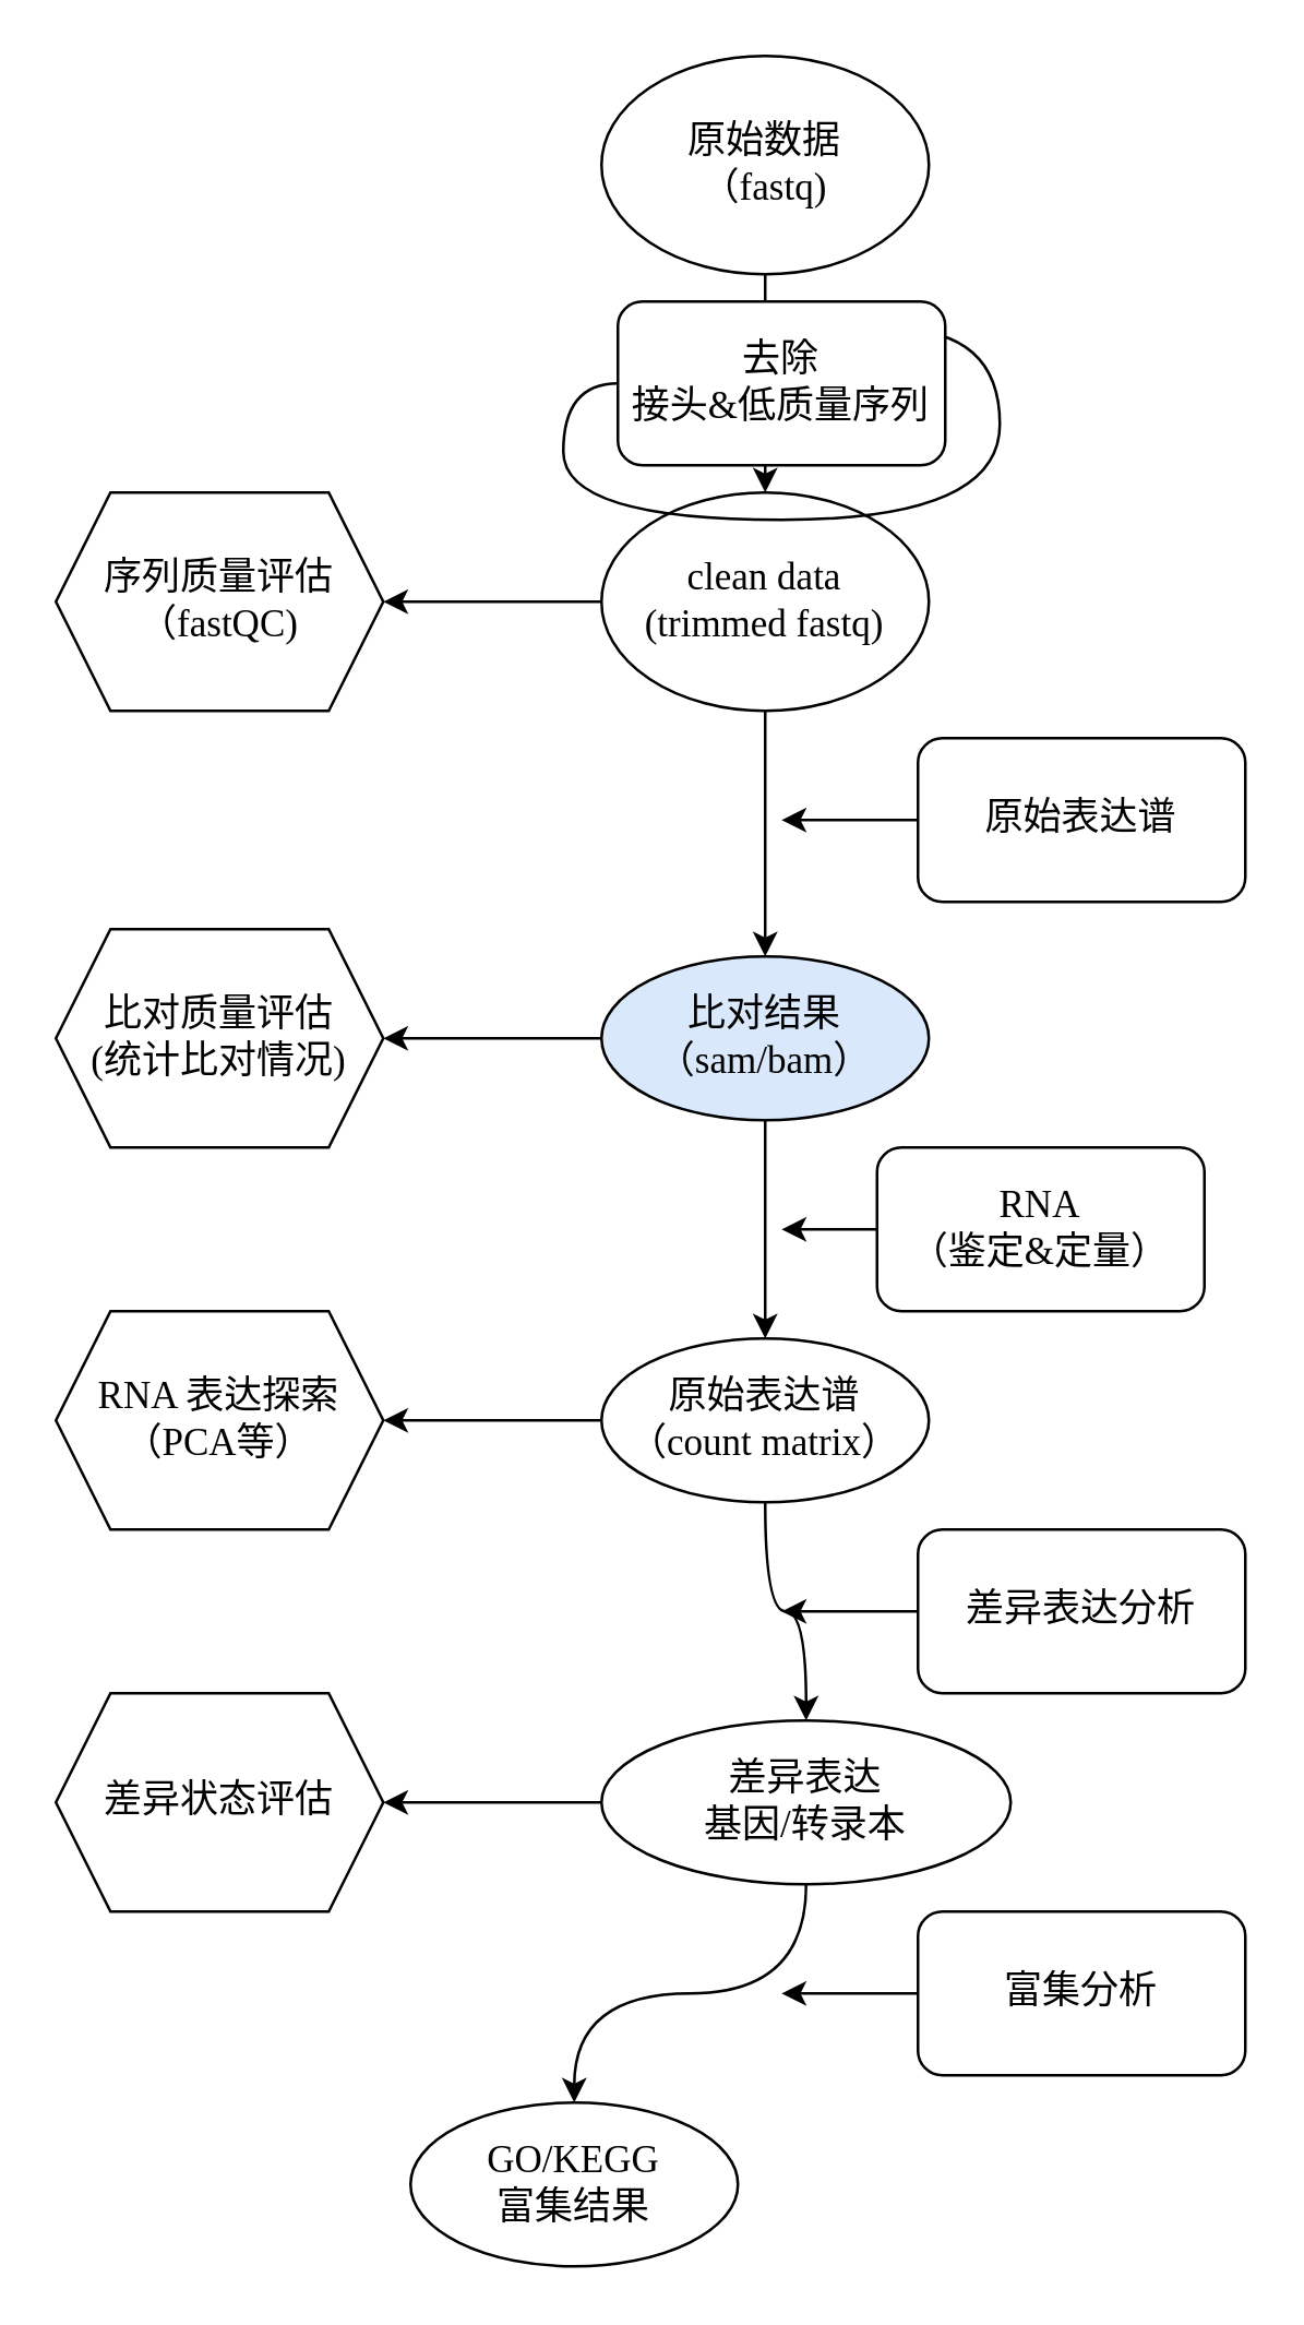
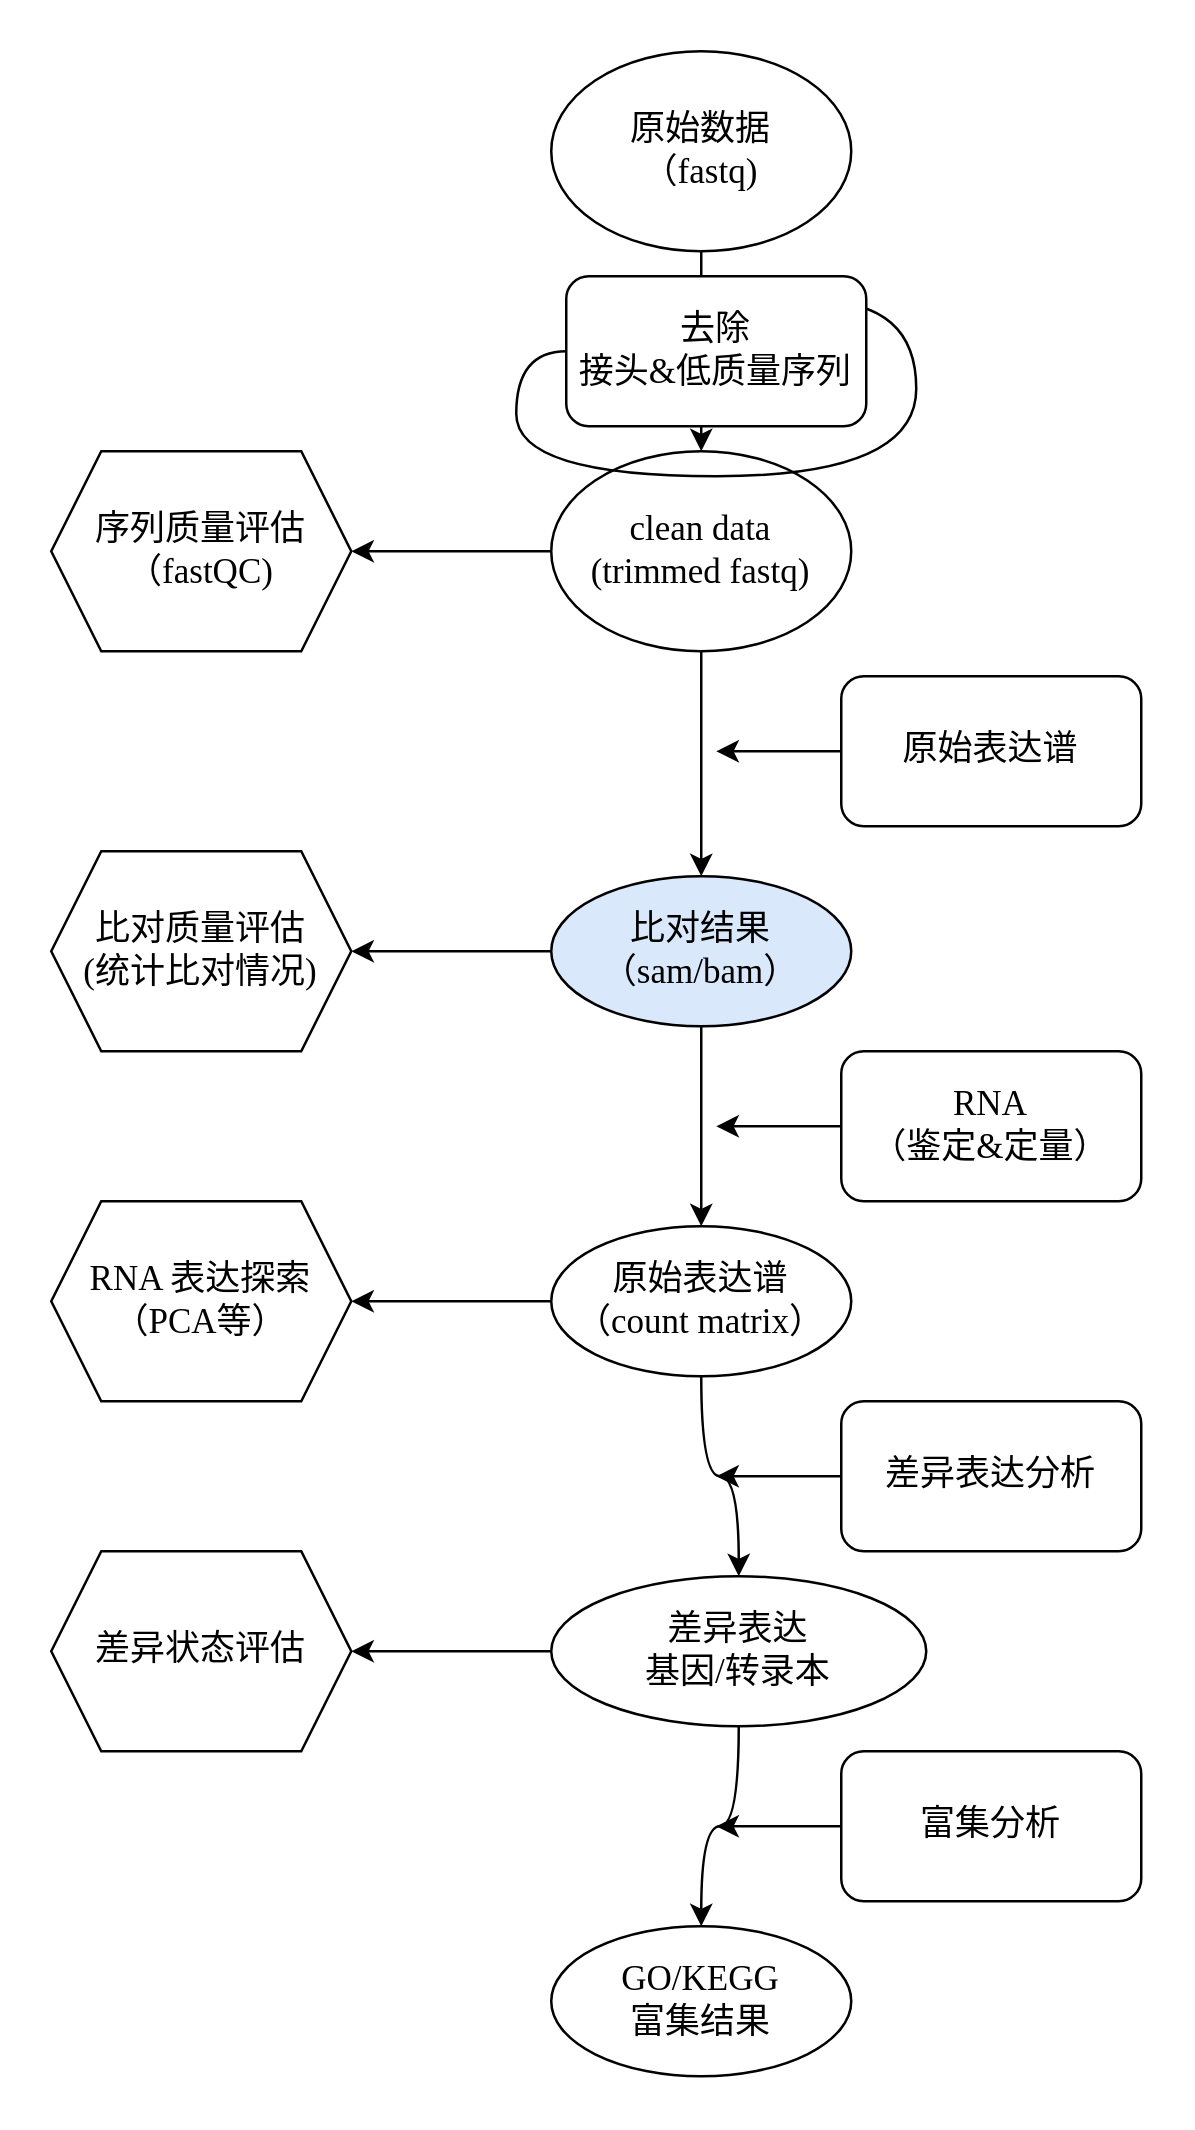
  <mxCell id="0" />
  <mxCell id="1" parent="0" />
  <mxCell id="2" value="" style="edgeStyle=orthogonalEdgeStyle;shape=connector;curved=1;rounded=0;jumpStyle=none;jumpSize=6;orthogonalLoop=1;jettySize=auto;html=1;labelBackgroundColor=default;fontFamily=Times New Roman;fontSize=14;fontColor=default;endArrow=classic;endSize=6;targetPerimeterSpacing=0;strokeColor=default;" parent="1" source="3" target="6" edge="1"><mxGeometry relative="1" as="geometry" /></mxCell>
  <mxCell id="3" value="原始数据&lt;br style=&quot;font-size: 14px;&quot;&gt;（fastq)" style="ellipse;whiteSpace=wrap;html=1;fontFamily=Times New Roman;fontSize=14;" parent="1" vertex="1"><mxGeometry x="220" y="20" width="120" height="80" as="geometry" /></mxCell>
  <mxCell id="4" value="" style="edgeStyle=orthogonalEdgeStyle;shape=connector;curved=1;rounded=0;jumpStyle=none;jumpSize=6;orthogonalLoop=1;jettySize=auto;html=1;labelBackgroundColor=default;fontFamily=Times New Roman;fontSize=14;fontColor=default;endArrow=classic;endSize=6;targetPerimeterSpacing=0;strokeColor=default;" parent="1" source="6" target="11" edge="1"><mxGeometry relative="1" as="geometry" /></mxCell>
  <mxCell id="5" value="" style="edgeStyle=orthogonalEdgeStyle;shape=connector;curved=1;rounded=0;jumpStyle=none;jumpSize=6;orthogonalLoop=1;jettySize=auto;html=1;labelBackgroundColor=default;fontFamily=Times New Roman;fontSize=14;fontColor=default;endArrow=classic;endSize=6;targetPerimeterSpacing=0;strokeColor=default;" parent="1" source="6" target="24" edge="1"><mxGeometry relative="1" as="geometry" /></mxCell>
  <mxCell id="6" value="clean data&lt;br style=&quot;font-size: 14px;&quot;&gt;(trimmed fastq)" style="ellipse;whiteSpace=wrap;html=1;align=center;verticalAlign=middle;textDirection=ltr;fontFamily=Times New Roman;fontSize=14;" parent="1" vertex="1"><mxGeometry x="220" y="180" width="120" height="80" as="geometry" /></mxCell>
  <mxCell id="7" style="edgeStyle=orthogonalEdgeStyle;shape=connector;curved=1;rounded=0;jumpStyle=none;jumpSize=6;orthogonalLoop=1;jettySize=auto;html=1;exitX=0;exitY=0.5;exitDx=0;exitDy=0;labelBackgroundColor=default;fontFamily=Times New Roman;fontSize=14;fontColor=default;endArrow=classic;endSize=6;targetPerimeterSpacing=0;strokeColor=default;" parent="1" source="8" edge="1"><mxGeometry relative="1" as="geometry"><mxPoint x="286" y="140" as="targetPoint" /></mxGeometry></mxCell>
  <mxCell id="8" value="去除&lt;br style=&quot;font-size: 14px;&quot;&gt;接头&amp;amp;低质量序列" style="rounded=1;whiteSpace=wrap;html=1;fontFamily=Times New Roman;fontSize=14;fontColor=default;" parent="1" vertex="1"><mxGeometry x="226" y="110" width="120" height="60" as="geometry" /></mxCell>
  <mxCell id="9" value="" style="edgeStyle=orthogonalEdgeStyle;shape=connector;curved=1;rounded=0;jumpStyle=none;jumpSize=6;orthogonalLoop=1;jettySize=auto;html=1;labelBackgroundColor=default;fontFamily=Times New Roman;fontSize=14;fontColor=default;endArrow=classic;endSize=6;targetPerimeterSpacing=0;strokeColor=default;" parent="1" source="11" target="16" edge="1"><mxGeometry relative="1" as="geometry" /></mxCell>
  <mxCell id="10" value="" style="edgeStyle=orthogonalEdgeStyle;shape=connector;curved=1;rounded=0;jumpStyle=none;jumpSize=6;orthogonalLoop=1;jettySize=auto;html=1;labelBackgroundColor=default;fontFamily=Times New Roman;fontSize=14;fontColor=default;endArrow=classic;endSize=6;targetPerimeterSpacing=0;strokeColor=default;" parent="1" source="11" target="26" edge="1"><mxGeometry relative="1" as="geometry" /></mxCell>
  <mxCell id="11" value="比对结果&lt;br style=&quot;font-size: 14px;&quot;&gt;（sam/bam）" style="ellipse;whiteSpace=wrap;html=1;fontFamily=Times New Roman;fontSize=14;fillColor=#dae8fc;" parent="1" vertex="1"><mxGeometry x="220" y="350" width="120" height="60" as="geometry" /></mxCell>
  <mxCell id="12" style="edgeStyle=orthogonalEdgeStyle;shape=connector;curved=1;rounded=0;jumpStyle=none;jumpSize=6;orthogonalLoop=1;jettySize=auto;html=1;exitX=0;exitY=0.5;exitDx=0;exitDy=0;labelBackgroundColor=default;fontFamily=Times New Roman;fontSize=14;fontColor=default;endArrow=classic;endSize=6;targetPerimeterSpacing=0;strokeColor=default;" parent="1" source="13" edge="1"><mxGeometry relative="1" as="geometry"><mxPoint x="286" y="300" as="targetPoint" /></mxGeometry></mxCell>
  <mxCell id="13" value="原始表达谱" style="rounded=1;whiteSpace=wrap;html=1;fontFamily=Times New Roman;fontSize=14;fontColor=default;" parent="1" vertex="1"><mxGeometry x="336" y="270" width="120" height="60" as="geometry" /></mxCell>
  <mxCell id="14" value="" style="edgeStyle=orthogonalEdgeStyle;shape=connector;curved=1;rounded=0;jumpStyle=none;jumpSize=6;orthogonalLoop=1;jettySize=auto;html=1;labelBackgroundColor=default;fontFamily=Times New Roman;fontSize=14;fontColor=default;endArrow=classic;endSize=6;targetPerimeterSpacing=0;strokeColor=default;" parent="1" source="16" target="21" edge="1"><mxGeometry relative="1" as="geometry" /></mxCell>
  <mxCell id="15" value="" style="edgeStyle=orthogonalEdgeStyle;shape=connector;curved=1;rounded=0;jumpStyle=none;jumpSize=6;orthogonalLoop=1;jettySize=auto;html=1;labelBackgroundColor=default;fontFamily=Times New Roman;fontSize=14;fontColor=default;endArrow=classic;endSize=6;targetPerimeterSpacing=0;strokeColor=default;" parent="1" source="16" target="27" edge="1"><mxGeometry relative="1" as="geometry" /></mxCell>
  <mxCell id="16" value="原始表达谱&lt;br style=&quot;font-size: 14px;&quot;&gt;（count matrix）" style="ellipse;whiteSpace=wrap;html=1;fontFamily=Times New Roman;fontSize=14;" parent="1" vertex="1"><mxGeometry x="220" y="490" width="120" height="60" as="geometry" /></mxCell>
  <mxCell id="17" style="edgeStyle=orthogonalEdgeStyle;shape=connector;curved=1;rounded=0;jumpStyle=none;jumpSize=6;orthogonalLoop=1;jettySize=auto;html=1;exitX=0;exitY=0.5;exitDx=0;exitDy=0;labelBackgroundColor=default;fontFamily=Times New Roman;fontSize=14;fontColor=default;endArrow=classic;endSize=6;targetPerimeterSpacing=0;strokeColor=default;" parent="1" source="18" edge="1"><mxGeometry relative="1" as="geometry"><mxPoint x="286" y="450" as="targetPoint" /></mxGeometry></mxCell>
- <mxCell id="18" value="RNA&lt;br style=&quot;font-size: 14px;&quot;&gt;（鉴定&amp;amp;定量）" style="rounded=1;whiteSpace=wrap;html=1;fontFamily=Times New Roman;fontSize=14;fontColor=default;" parent="1" vertex="1"><mxGeometry x="321" y="420" width="120" height="60" as="geometry" /></mxCell>
+ <mxCell id="18" value="RNA&lt;br style=&quot;font-size: 14px;&quot;&gt;（鉴定&amp;amp;定量）" style="rounded=1;whiteSpace=wrap;html=1;fontFamily=Times New Roman;fontSize=14;fontColor=default;" parent="1" vertex="1"><mxGeometry x="336" y="420" width="120" height="60" as="geometry" /></mxCell>
  <mxCell id="19" value="" style="edgeStyle=orthogonalEdgeStyle;shape=connector;curved=1;rounded=0;jumpStyle=none;jumpSize=6;orthogonalLoop=1;jettySize=auto;html=1;labelBackgroundColor=default;fontFamily=Times New Roman;fontSize=14;fontColor=default;endArrow=classic;endSize=6;targetPerimeterSpacing=0;strokeColor=default;" parent="1" source="21" target="25" edge="1"><mxGeometry relative="1" as="geometry" /></mxCell>
  <mxCell id="20" value="" style="edgeStyle=orthogonalEdgeStyle;shape=connector;curved=1;rounded=0;jumpStyle=none;jumpSize=6;orthogonalLoop=1;jettySize=auto;html=1;labelBackgroundColor=default;fontFamily=Times New Roman;fontSize=14;fontColor=default;endArrow=classic;endSize=6;targetPerimeterSpacing=0;strokeColor=default;" parent="1" source="21" target="30" edge="1"><mxGeometry relative="1" as="geometry" /></mxCell>
  <mxCell id="21" value="差异表达&lt;br style=&quot;font-size: 14px;&quot;&gt;基因/转录本" style="ellipse;whiteSpace=wrap;html=1;fontFamily=Times New Roman;fontSize=14;" parent="1" vertex="1"><mxGeometry x="220" y="630" width="150" height="60" as="geometry" /></mxCell>
  <mxCell id="22" style="edgeStyle=orthogonalEdgeStyle;shape=connector;curved=1;rounded=0;jumpStyle=none;jumpSize=6;orthogonalLoop=1;jettySize=auto;html=1;exitX=0;exitY=0.5;exitDx=0;exitDy=0;labelBackgroundColor=default;fontFamily=Times New Roman;fontSize=14;fontColor=default;endArrow=classic;endSize=6;targetPerimeterSpacing=0;strokeColor=default;" parent="1" source="23" edge="1"><mxGeometry relative="1" as="geometry"><mxPoint x="286" y="590" as="targetPoint" /></mxGeometry></mxCell>
  <mxCell id="23" value="差异表达分析" style="rounded=1;whiteSpace=wrap;html=1;fontFamily=Times New Roman;fontSize=14;fontColor=default;" parent="1" vertex="1"><mxGeometry x="336" y="560" width="120" height="60" as="geometry" /></mxCell>
  <mxCell id="24" value="序列质量评估&lt;br style=&quot;font-size: 14px;&quot;&gt;（fastQC)" style="shape=hexagon;perimeter=hexagonPerimeter2;whiteSpace=wrap;html=1;fixedSize=1;fontFamily=Times New Roman;fontSize=14;" parent="1" vertex="1"><mxGeometry x="20" y="180" width="120" height="80" as="geometry" /></mxCell>
- <mxCell id="25" value="GO/KEGG&lt;br style=&quot;font-size: 14px;&quot;&gt;富集结果" style="ellipse;whiteSpace=wrap;html=1;fontFamily=Times New Roman;fontSize=14;" parent="1" vertex="1"><mxGeometry x="150" y="770" width="120" height="60" as="geometry" /></mxCell>
+ <mxCell id="25" value="GO/KEGG&lt;br style=&quot;font-size: 14px;&quot;&gt;富集结果" style="ellipse;whiteSpace=wrap;html=1;fontFamily=Times New Roman;fontSize=14;" parent="1" vertex="1"><mxGeometry x="220" y="770" width="120" height="60" as="geometry" /></mxCell>
  <mxCell id="26" value="比对质量评估&lt;br style=&quot;font-size: 14px;&quot;&gt;(统计比对情况)" style="shape=hexagon;perimeter=hexagonPerimeter2;whiteSpace=wrap;html=1;fixedSize=1;fontFamily=Times New Roman;fontSize=14;" parent="1" vertex="1"><mxGeometry x="20" y="340" width="120" height="80" as="geometry" /></mxCell>
  <mxCell id="27" value="RNA 表达探索&lt;br style=&quot;font-size: 14px&quot;&gt;（PCA等）" style="shape=hexagon;perimeter=hexagonPerimeter2;whiteSpace=wrap;html=1;fixedSize=1;fontFamily=Times New Roman;fontSize=14;" parent="1" vertex="1"><mxGeometry x="20" y="480" width="120" height="80" as="geometry" /></mxCell>
  <mxCell id="28" style="edgeStyle=orthogonalEdgeStyle;shape=connector;curved=1;rounded=0;jumpStyle=none;jumpSize=6;orthogonalLoop=1;jettySize=auto;html=1;exitX=0;exitY=0.5;exitDx=0;exitDy=0;labelBackgroundColor=default;fontFamily=Times New Roman;fontSize=14;fontColor=default;endArrow=classic;endSize=6;targetPerimeterSpacing=0;strokeColor=default;" parent="1" source="29" edge="1"><mxGeometry relative="1" as="geometry"><mxPoint x="286" y="730" as="targetPoint" /></mxGeometry></mxCell>
  <mxCell id="29" value="富集分析" style="rounded=1;whiteSpace=wrap;html=1;fontFamily=Times New Roman;fontSize=14;fontColor=default;" parent="1" vertex="1"><mxGeometry x="336" y="700" width="120" height="60" as="geometry" /></mxCell>
  <mxCell id="30" value="差异状态评估" style="shape=hexagon;perimeter=hexagonPerimeter2;whiteSpace=wrap;html=1;fixedSize=1;fontFamily=Times New Roman;fontSize=14;" parent="1" vertex="1"><mxGeometry x="20" y="620" width="120" height="80" as="geometry" /></mxCell>
